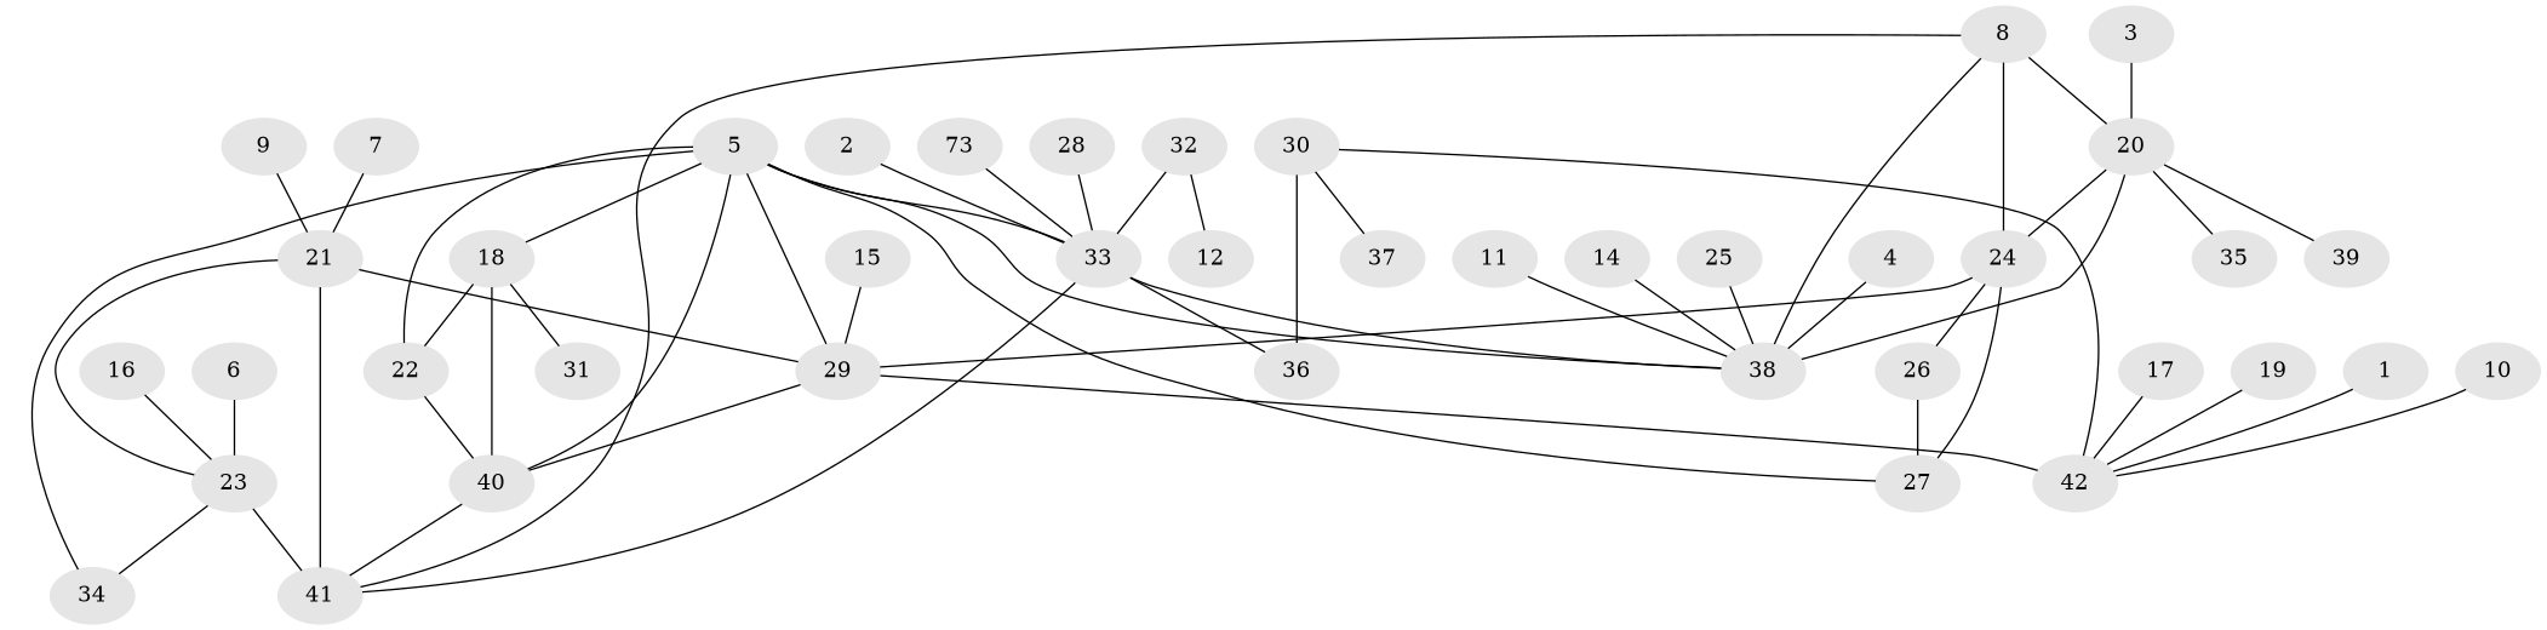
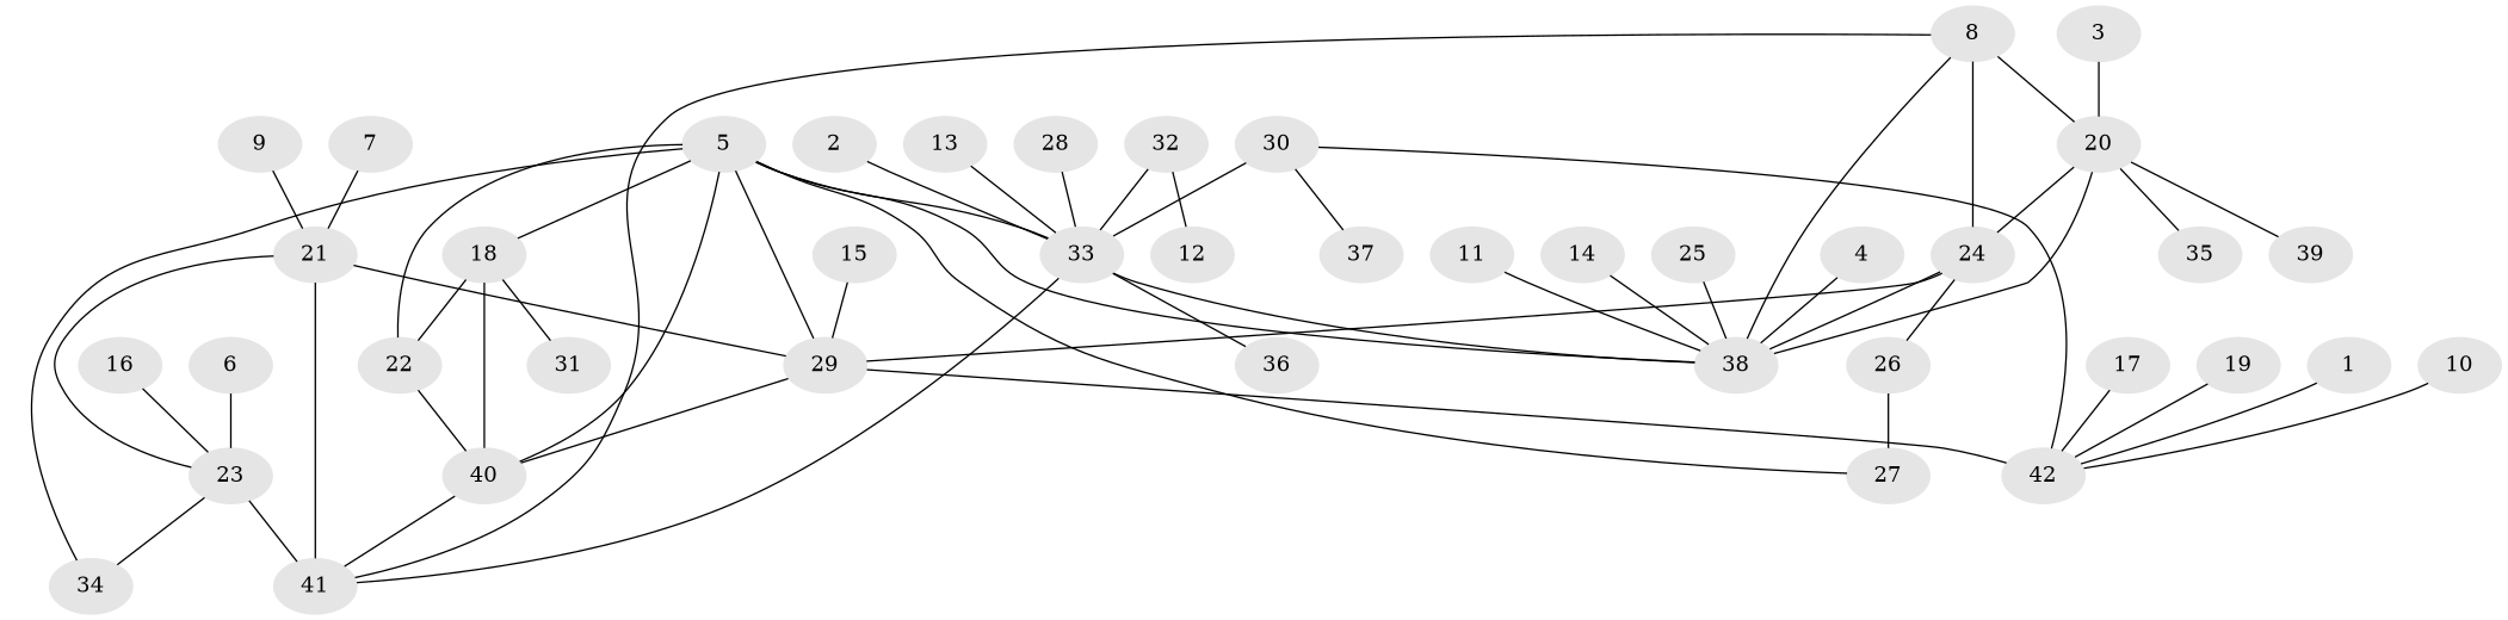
  graph {
    node [color=gray90 style=filled]
    edge [weight=1.0]
    1
    42
    2
    33
    38
    41
    36
    3
    20
    24
    35
    39
    4
    5
    18
    22
    27
    29
    34
    40
    31
    6
    23
    7
    21
    8
    26
    9
    10
    11
-   13 [label=73]
+   13
    14
    15
    16
    17
    19
    25
    28
    30
    37
    32
    12
    1 -- 42
    2 -- 33
    33 -- 38
    33 -- 41
    33 -- 36
    3 -- 20
    20 -- 38
    20 -- 24
    20 -- 35
    20 -- 39
-   24 -- 27
+   24 -- 38
    24 -- 29
    24 -- 26
    4 -- 38
    5 -- 33
    5 -- 38
    5 -- 18
    5 -- 22
    5 -- 27
    5 -- 29
    5 -- 34
    5 -- 40 [weight=2.0]
    18 -- 22
    18 -- 40 [weight=2.0]
    18 -- 31
    22 -- 40 [weight=2.0]
    29 -- 42 [weight=4.0]
    29 -- 40
    40 -- 41
    6 -- 23
    23 -- 41 [weight=4.0]
    23 -- 34
    7 -- 21
    21 -- 41 [weight=2.0]
    21 -- 29
    21 -- 23 [weight=2.0]
    8 -- 38 [weight=2.0]
    8 -- 41
    8 -- 20 [weight=2.0]
    8 -- 24 [weight=2.0]
    26 -- 27
    9 -- 21
    10 -- 42
    11 -- 38
    13 -- 33
    14 -- 38
    15 -- 29
    16 -- 23
    17 -- 42
    19 -- 42
    25 -- 38
    28 -- 33
    30 -- 42
-   30 -- 36 [weight=6.0]
+   30 -- 33 [weight=6.0]
    30 -- 37
    32 -- 33
    32 -- 12
  }
